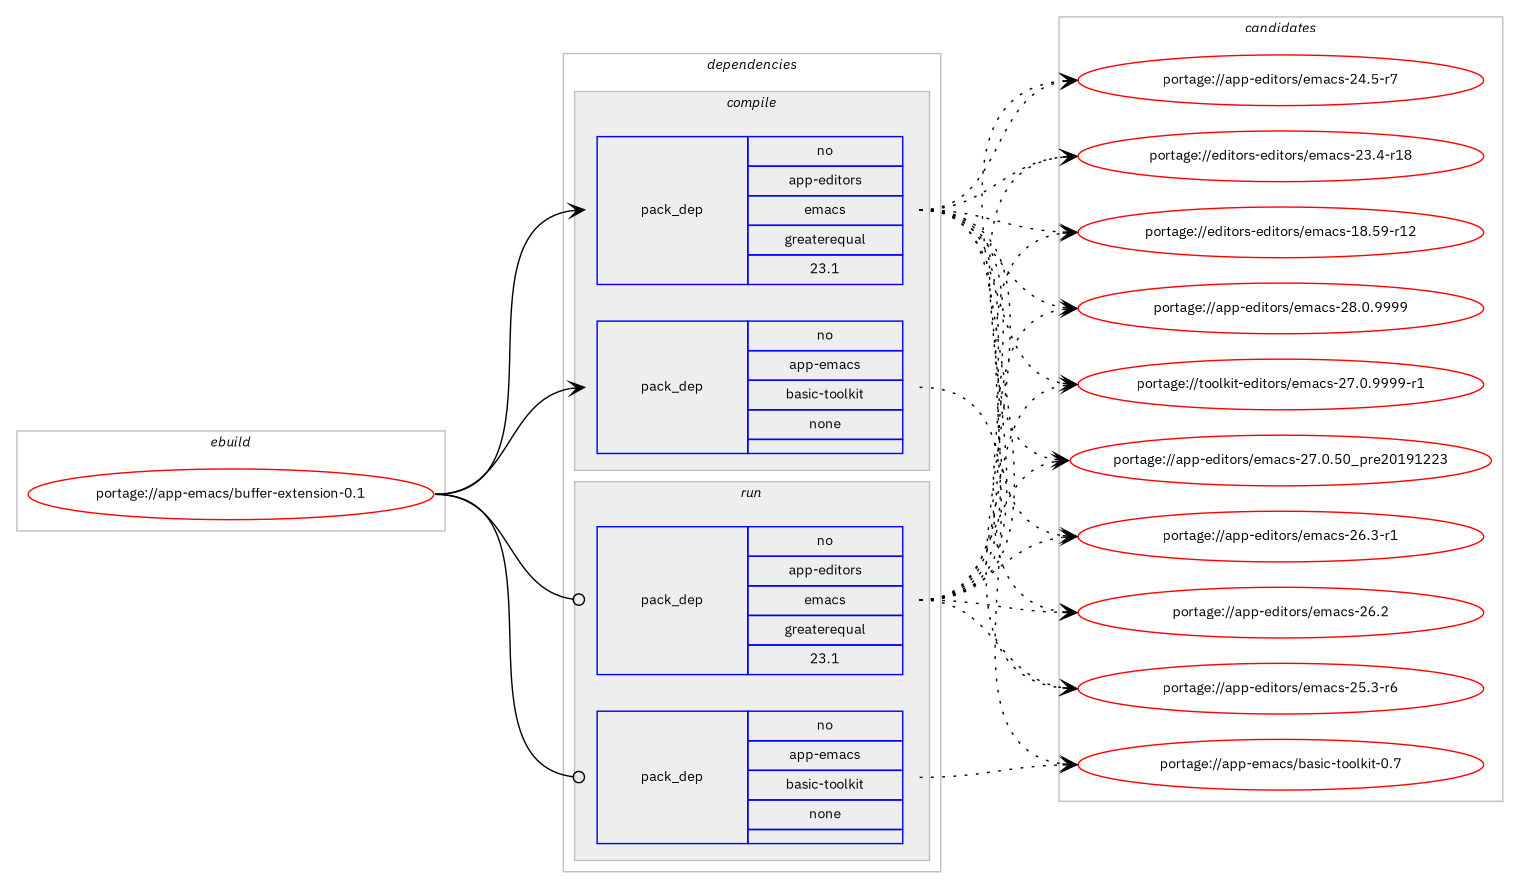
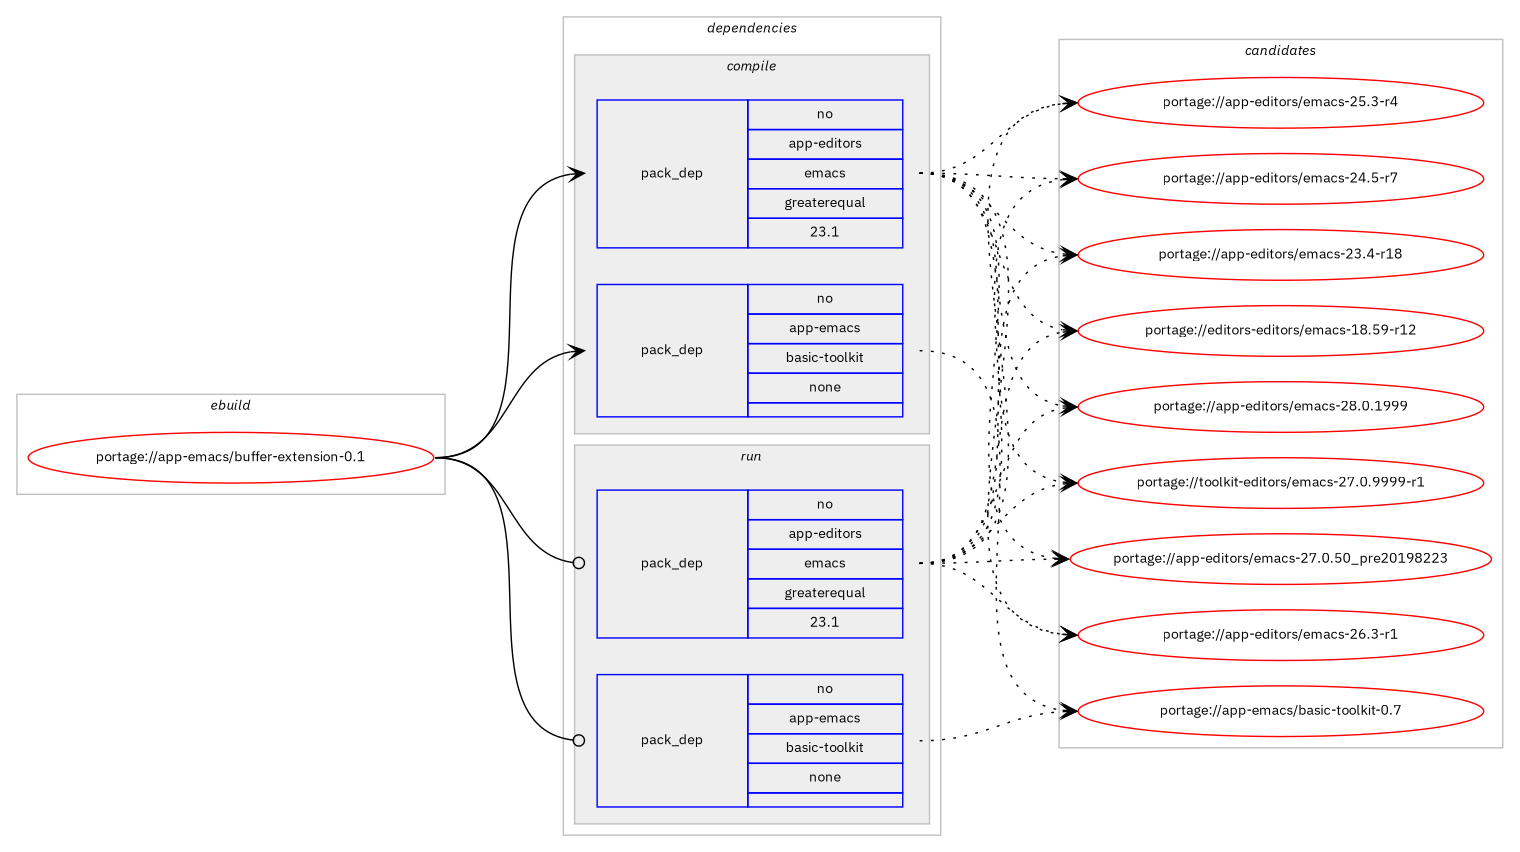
  digraph {
    compound=true
    concentrate=true
    fontname="IBM Plex Sans"
    fontsize=10
    newrank=true
    rankdir=LR
    ranksep=1.5
    node [color=red fontname="IBM Plex Sans" fontsize=10]
    edge [arrowhead=vee fontname="IBM Plex Sans" headport=w style=dotted tailport=e weight=100]
    n1 [label="portage://app-emacs/buffer-extension-0.1" width=4]
    n2 [color=blue label=<<TABLE BORDER="0" CELLBORDER="1" CELLSPACING="0" CELLPADDING="4" WIDTH="220"><TR><TD ROWSPAN="6" CELLPADDING="30">pack_dep</TD></TR><TR><TD WIDTH="110">no</TD></TR><TR><TD>app-editors</TD></TR><TR><TD>emacs</TD></TR><TR><TD>greaterequal</TD></TR><TR><TD>23.1</TD></TR></TABLE>> shape=none]
    n3 [color=blue label=<<TABLE BORDER="0" CELLBORDER="1" CELLSPACING="0" CELLPADDING="4" WIDTH="220"><TR><TD ROWSPAN="6" CELLPADDING="30">pack_dep</TD></TR><TR><TD WIDTH="110">no</TD></TR><TR><TD>app-emacs</TD></TR><TR><TD>basic-toolkit</TD></TR><TR><TD>none</TD></TR><TR><TD></TD></TR></TABLE>> shape=none]
    n4 [color=blue label=<<TABLE BORDER="0" CELLBORDER="1" CELLSPACING="0" CELLPADDING="4" WIDTH="220"><TR><TD ROWSPAN="6" CELLPADDING="30">pack_dep</TD></TR><TR><TD WIDTH="110">no</TD></TR><TR><TD>app-editors</TD></TR><TR><TD>emacs</TD></TR><TR><TD>greaterequal</TD></TR><TR><TD>23.1</TD></TR></TABLE>> shape=none]
    n5 [color=blue label=<<TABLE BORDER="0" CELLBORDER="1" CELLSPACING="0" CELLPADDING="4" WIDTH="220"><TR><TD ROWSPAN="6" CELLPADDING="30">pack_dep</TD></TR><TR><TD WIDTH="110">no</TD></TR><TR><TD>app-emacs</TD></TR><TR><TD>basic-toolkit</TD></TR><TR><TD>none</TD></TR><TR><TD></TD></TR></TABLE>> shape=none]
-   n6 [label="portage://app-editors/emacs-28.0.9999" width=4]
+   n6 [label="portage://app-editors/emacs-28.0.1999" width=4]
    n7 [label="portage://toolkit-editors/emacs-27.0.9999-r1" width=4]
-   n8 [label="portage://app-editors/emacs-27.0.50_pre20191223" width=4]
+   n8 [label="portage://app-editors/emacs-27.0.50_pre20198223" width=4]
    n9 [label="portage://app-editors/emacs-26.3-r1" width=4]
-   n10 [label="portage://app-editors/emacs-26.2" width=4]
-   n11 [label="portage://app-editors/emacs-25.3-r6" width=4]
+   n11 [label="portage://app-editors/emacs-25.3-r4" width=4]
    n12 [label="portage://app-editors/emacs-24.5-r7" width=4]
-   n13 [label="portage://editors-editors/emacs-23.4-r18" width=4]
+   n13 [label="portage://app-editors/emacs-23.4-r18" width=4]
    n14 [label="portage://editors-editors/emacs-18.59-r12" width=4]
    n15 [label="portage://app-emacs/basic-toolkit-0.7" width=4]
    subgraph cluster_1 {
      color=gray
      label=<<i>ebuild</i>>
      n1
    }
    subgraph cluster_2 {
      color=gray
      label=<<i>dependencies</i>>
      subgraph cluster_3 {
        color=gray
        fillcolor="#eeeeee"
        label=<<i>compile</i>>
        style=filled
        subgraph sub_4 {
          color=gray
          fillcolor="#eeeeee"
          label=<<i>compile</i>>
          style=filled
          n2
        }
        subgraph sub_5 {
          color=gray
          fillcolor="#eeeeee"
          label=<<i>compile</i>>
          style=filled
          n3
        }
      }
      subgraph cluster_6 {
        color=gray
        fillcolor="#eeeeee"
        label=<<i>compile and run</i>>
        style=filled
      }
      subgraph cluster_7 {
        color=gray
        fillcolor="#eeeeee"
        label=<<i>run</i>>
        style=filled
        subgraph sub_8 {
          color=gray
          fillcolor="#eeeeee"
          label=<<i>run</i>>
          style=filled
          n4
        }
        subgraph sub_9 {
          color=gray
          fillcolor="#eeeeee"
          label=<<i>run</i>>
          style=filled
          n5
        }
      }
    }
    subgraph cluster_10 {
      color=gray
      label=<<i>candidates</i>>
      rank=same
      subgraph sub_11 {
        color=black
        label=<<i>candidates</i>>
        nodesep=1
        rank=same
        n6
        n7
        n8
        n9
-       n10
        n11
        n12
        n13
        n14
      }
      subgraph sub_12 {
        color=black
        label=<<i>candidates</i>>
        nodesep=1
        rank=same
        n15
      }
      subgraph sub_13 {
        color=black
        label=<<i>candidates</i>>
        nodesep=1
        rank=same
        n6
        n7
        n8
        n9
-       n10
        n11
        n12
        n13
        n14
      }
      subgraph sub_14 {
        color=black
        label=<<i>candidates</i>>
        nodesep=1
        rank=same
        n15
      }
    }
    n1 -> n2 [style=solid weight=20]
    n1 -> n3 [style=solid weight=20]
    n1 -> n4 [arrowhead=odot style=solid weight=20]
    n1 -> n5 [arrowhead=odot style=solid weight=20]
    n2 -> n6
    n2 -> n7
    n2 -> n8
    n2 -> n9
-   n2 -> n10
    n2 -> n11
    n2 -> n12
    n2 -> n13
    n2 -> n14
    n3 -> n15
    n4 -> n6
    n4 -> n7
    n4 -> n8
    n4 -> n9
-   n4 -> n10
    n4 -> n11
    n4 -> n12
    n4 -> n13
    n4 -> n14
    n5 -> n15
  }
